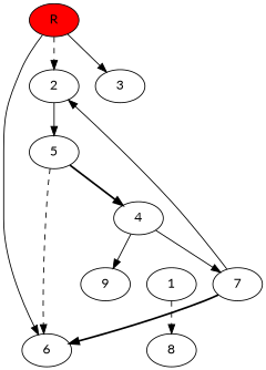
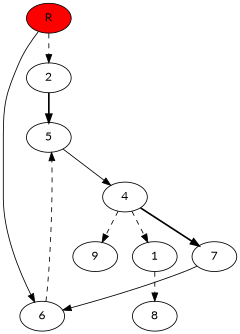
  digraph {
    fontname=Lato
    node [fontname=Lato]
    edge [fontname=Lato style=solid]
    2
    5
    4
    1
    7
    9
    8
    6
    R [fillcolor="#ff0000" style=filled]
-   3
-   2 -> 5
-   5 -> 4 [style=bold]
-   4 -> 7
-   4 -> 9
+   2 -> 5 [style=bold]
+   5 -> 4
+   4 -> 1 [style=dashed]
+   4 -> 7 [style=bold]
+   4 -> 9 [style=dashed]
    1 -> 8 [style=dashed]
-   7 -> 2
-   7 -> 6 [style=bold]
-   5 -> 6 [style=dashed]
+   7 -> 6
+   6 -> 5 [style=dashed]
    R -> 2 [style=dashed]
    R -> 6
-   R -> 3
  }
